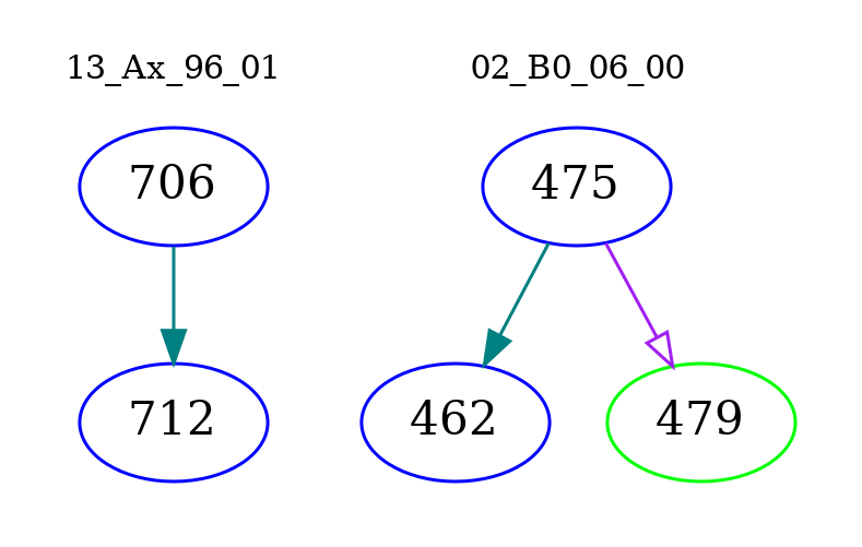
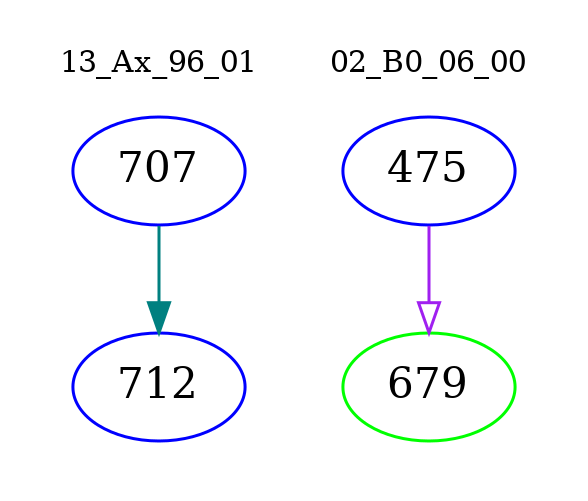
  digraph {
    node [color=blue]
    edge [arrowhead=normal color=teal]
-   n1 [label=706]
+   n1 [label=707]
    n2 [label=712]
    n3 [label=475]
-   n4 [label=462]
-   n5 [color=green label=479]
+   n5 [color=green label=679]
    subgraph cluster_1 {
      color=white
      fontsize=10
      label="13_Ax_96_01"
      n1
      n2
    }
    subgraph cluster_2 {
      color=white
      fontsize=10
      label="02_B0_06_00"
      n3
-     n4
      n5
    }
    n1 -> n2
-   n3 -> n4
    n3 -> n5 [arrowhead=onormal color=purple]
  }
